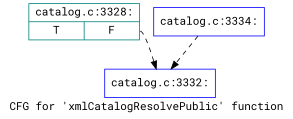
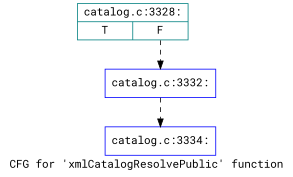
  digraph {
    fontname="Roboto Mono"
    label="CFG for 'xmlCatalogResolvePublic' function"
    node [color=blue fontname="Roboto Mono" shape=record]
    edge [fontname="Roboto Mono" style=dashed]
    n1 [color=teal label="{catalog.c:3328:|{<s0>T|<s1>F}}"]
    n2 [label="{catalog.c:3332:}"]
    n3 [label="{catalog.c:3334:}"]
    n1 -> n2 [tailport=s1]
-   n3 -> n2
+   n2 -> n3
  }
